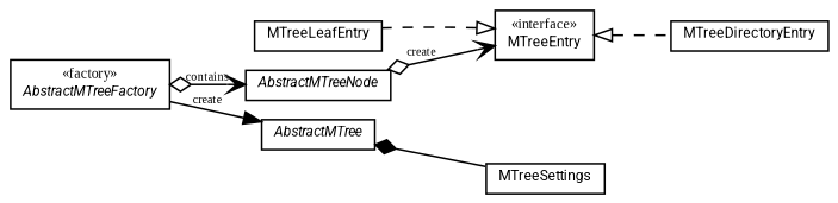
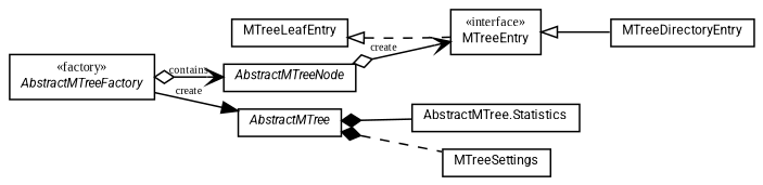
  digraph {
    fontname="Liberation Serif"
    nodesep=0.15
    rankdir=LR
    ranksep=0.25
    node [fontcolor=black fontname="Liberation Serif" fontsize=8 margin=0 shape=plaintext]
    edge [arrowtail=empty color=black dir=back fontname="Liberation Serif" fontsize=7 labelfontname=Roboto labelfontsize=7 weight=9]
    n1 [height=0 label=<<table title="de.lmu.ifi.dbs.elki.index.tree.metrical.mtreevariants.MTreeLeafEntry" border="0" cellborder="1" cellspacing="0" cellpadding="2" href="MTreeLeafEntry.html" target="_parent"> 		<tr><td><table border="0" cellspacing="0" cellpadding="1"> 		<tr><td align="center" balign="center"> <font face="Roboto">MTreeLeafEntry</font> </td></tr> 		</table></td></tr> 		</table>> width=0]
    n2 [height=0 label=<<table title="de.lmu.ifi.dbs.elki.index.tree.metrical.mtreevariants.MTreeEntry" border="0" cellborder="1" cellspacing="0" cellpadding="2" href="MTreeEntry.html" target="_parent"> 		<tr><td><table border="0" cellspacing="0" cellpadding="1"> 		<tr><td align="center" balign="center"> &#171;interface&#187; </td></tr> 		<tr><td align="center" balign="center"> <font face="Roboto">MTreeEntry</font> </td></tr> 		</table></td></tr> 		</table>> width=0]
    n3 [height=0 label=<<table title="de.lmu.ifi.dbs.elki.index.tree.metrical.mtreevariants.MTreeDirectoryEntry" border="0" cellborder="1" cellspacing="0" cellpadding="2" href="MTreeDirectoryEntry.html" target="_parent"> 		<tr><td><table border="0" cellspacing="0" cellpadding="1"> 		<tr><td align="center" balign="center"> <font face="Roboto">MTreeDirectoryEntry</font> </td></tr> 		</table></td></tr> 		</table>> width=0]
    n4 [height=0 label=<<table title="de.lmu.ifi.dbs.elki.index.tree.metrical.mtreevariants.AbstractMTreeFactory" border="0" cellborder="1" cellspacing="0" cellpadding="2" href="AbstractMTreeFactory.html" target="_parent"> 		<tr><td><table border="0" cellspacing="0" cellpadding="1"> 		<tr><td align="center" balign="center"> &#171;factory&#187; </td></tr> 		<tr><td align="center" balign="center"> <font face="Roboto"><i>AbstractMTreeFactory</i></font> </td></tr> 		</table></td></tr> 		</table>> width=0]
    n5 [height=0 label=<<table title="de.lmu.ifi.dbs.elki.index.tree.metrical.mtreevariants.AbstractMTree" border="0" cellborder="1" cellspacing="0" cellpadding="2" href="AbstractMTree.html" target="_parent"> 		<tr><td><table border="0" cellspacing="0" cellpadding="1"> 		<tr><td align="center" balign="center"> <font face="Roboto"><i>AbstractMTree</i></font> </td></tr> 		</table></td></tr> 		</table>> width=0]
    n6 [height=0 label=<<table title="de.lmu.ifi.dbs.elki.index.tree.metrical.mtreevariants.AbstractMTreeNode" border="0" cellborder="1" cellspacing="0" cellpadding="2" href="AbstractMTreeNode.html" target="_parent"> 		<tr><td><table border="0" cellspacing="0" cellpadding="1"> 		<tr><td align="center" balign="center"> <font face="Roboto"><i>AbstractMTreeNode</i></font> </td></tr> 		</table></td></tr> 		</table>> width=0]
+   n7 [height=0 label=<<table title="de.lmu.ifi.dbs.elki.index.tree.metrical.mtreevariants.AbstractMTree.Statistics" border="0" cellborder="1" cellspacing="0" cellpadding="2" href="AbstractMTree.Statistics.html" target="_parent"> 		<tr><td><table border="0" cellspacing="0" cellpadding="1"> 		<tr><td align="center" balign="center"> <font face="Roboto">AbstractMTree.Statistics</font> </td></tr> 		</table></td></tr> 		</table>> width=0]
    n8 [height=0 label=<<table title="de.lmu.ifi.dbs.elki.index.tree.metrical.mtreevariants.MTreeSettings" border="0" cellborder="1" cellspacing="0" cellpadding="2" href="MTreeSettings.html" target="_parent"> 		<tr><td><table border="0" cellspacing="0" cellpadding="1"> 		<tr><td align="center" balign="center"> <font face="Roboto">MTreeSettings</font> </td></tr> 		</table></td></tr> 		</table>> width=0]
-   n2 -> n1 [style=dashed]
-   n2 -> n3 [style=dashed]
+   n1 -> n2 [style=dashed]
+   n2 -> n3 [style=solid]
    n4 -> n5 [arrowhead=normal label=create weight=1 arrowtail="" dir=""]
    n4 -> n6 [arrowhead=open arrowtail=ediamond dir=both label=contains weight=3]
-   n5 -> n8 [arrowhead=none arrowtail=diamond weight=6]
+   n5 -> n7 [arrowhead=none arrowtail=diamond weight=6]
+   n5 -> n8 [arrowhead=none arrowtail=diamond weight=6 style=dashed]
    n6 -> n2 [arrowhead=open arrowtail=ediamond dir=both label=create weight=3]
  }
